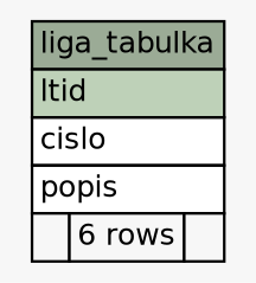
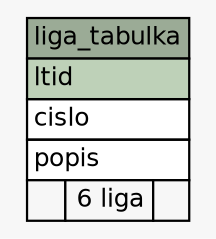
  digraph {
    bgcolor="#f7f7f7"
    fontname=Helvetica
    fontsize=11
    nodesep=0.18
    rankdir=TB
    ranksep=0.46
-   n1 [fontname=Helvetica fontsize=11 label=<     <TABLE BORDER="0" CELLBORDER="1" CELLSPACING="0" BGCOLOR="#ffffff">       <TR><TD COLSPAN="3" BGCOLOR="#9bab96" ALIGN="CENTER">liga_tabulka</TD></TR>       <TR><TD PORT="ltid" COLSPAN="3" BGCOLOR="#bed1b8" ALIGN="LEFT">ltid</TD></TR>       <TR><TD PORT="cislo" COLSPAN="3" ALIGN="LEFT">cislo</TD></TR>       <TR><TD PORT="popis" COLSPAN="3" ALIGN="LEFT">popis</TD></TR>       <TR><TD ALIGN="LEFT" BGCOLOR="#f7f7f7">  </TD><TD ALIGN="RIGHT" BGCOLOR="#f7f7f7">6 rows</TD><TD ALIGN="RIGHT" BGCOLOR="#f7f7f7">  </TD></TR>     </TABLE>> shape=plaintext]
+   n1 [fontname=Helvetica fontsize=11 label=<     <TABLE BORDER="0" CELLBORDER="1" CELLSPACING="0" BGCOLOR="#ffffff">       <TR><TD COLSPAN="3" BGCOLOR="#9bab96" ALIGN="CENTER">liga_tabulka</TD></TR>       <TR><TD PORT="ltid" COLSPAN="3" BGCOLOR="#bed1b8" ALIGN="LEFT">ltid</TD></TR>       <TR><TD PORT="cislo" COLSPAN="3" ALIGN="LEFT">cislo</TD></TR>       <TR><TD PORT="popis" COLSPAN="3" ALIGN="LEFT">popis</TD></TR>       <TR><TD ALIGN="LEFT" BGCOLOR="#f7f7f7">  </TD><TD ALIGN="RIGHT" BGCOLOR="#f7f7f7">6 liga</TD><TD ALIGN="RIGHT" BGCOLOR="#f7f7f7">  </TD></TR>     </TABLE>> shape=plaintext]
  }
